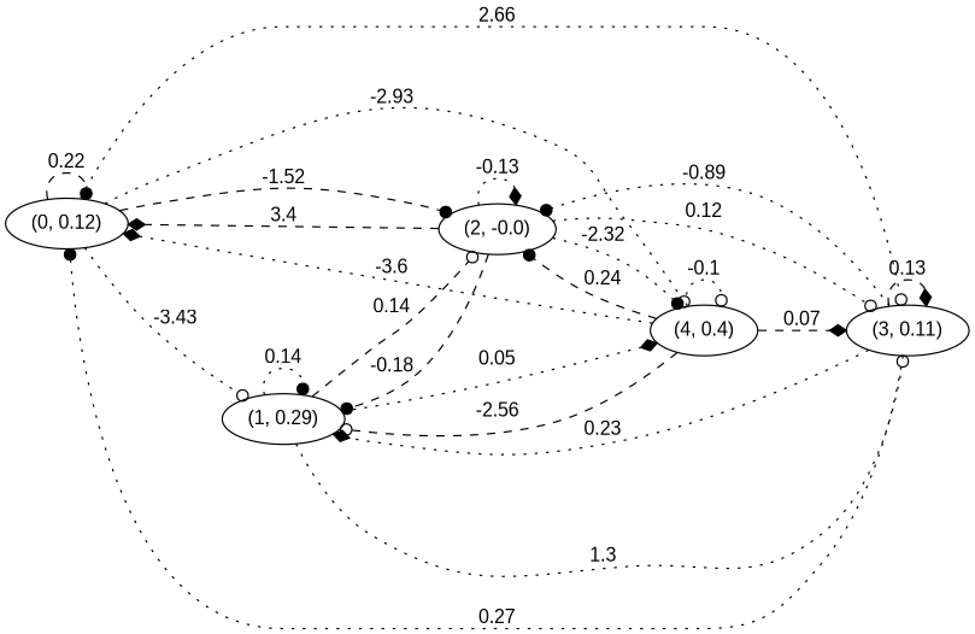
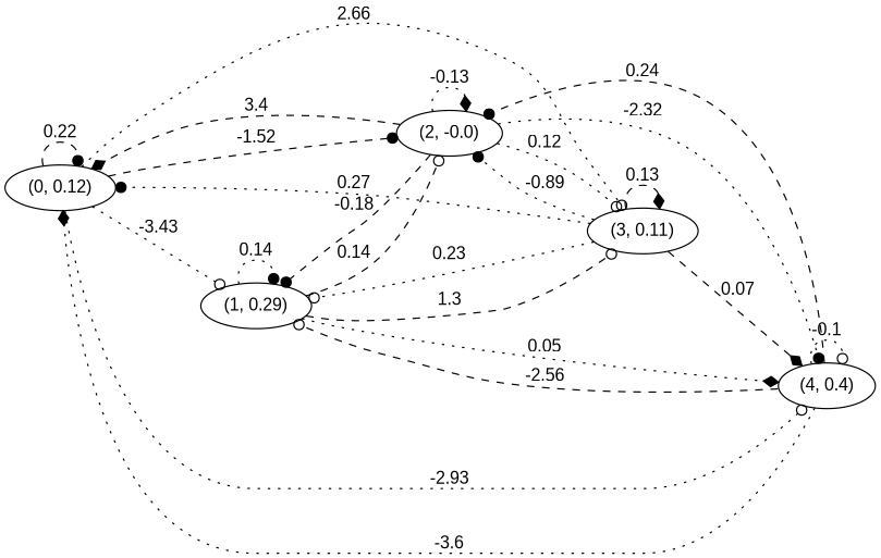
  digraph {
    fontname="Liberation Sans"
    rankdir=LR
    node [fontname="Liberation Sans"]
    edge [arrowhead=odot fontname="Liberation Sans" style=dotted]
    n1 [label="(0, 0.12)"]
    n2 [label="(1, 0.29)"]
    n3 [label="(2, -0.0)"]
    n4 [label="(3, 0.11)"]
    n5 [label="(4, 0.4)"]
    n1 -> n1 [arrowhead=dot label=0.22 style=dashed]
    n1 -> n2 [label=-3.43]
    n1 -> n3 [arrowhead=dot label=-1.52 style=dashed]
    n1 -> n4 [label=2.66]
    n1 -> n5 [label=-2.93]
    n2 -> n2 [arrowhead=dot label=0.14]
    n2 -> n3 [label=0.14 style=dashed]
-   n2 -> n4 [label=1.3]
+   n2 -> n4 [label=1.3 style=dashed]
    n2 -> n5 [arrowhead=diamond label=0.05]
    n3 -> n1 [arrowhead=diamond label=3.4 style=dashed]
    n3 -> n2 [arrowhead=dot label=-0.18 style=dashed]
    n3 -> n3 [arrowhead=diamond label=-0.13]
    n3 -> n4 [label=0.12]
    n3 -> n5 [arrowhead=dot label=-2.32]
    n4 -> n1 [arrowhead=dot label=0.27]
-   n4 -> n2 [arrowhead=diamond label=0.23]
+   n4 -> n2 [label=0.23]
    n4 -> n3 [arrowhead=dot label=-0.89]
    n4 -> n4 [arrowhead=diamond label=0.13 style=dashed]
-   n5 -> n4 [arrowhead=diamond label=0.07 style=dashed]
+   n4 -> n5 [arrowhead=diamond label=0.07 style=dashed]
    n5 -> n1 [arrowhead=diamond label=-3.6]
    n5 -> n2 [label=-2.56 style=dashed]
    n5 -> n3 [arrowhead=dot label=0.24 style=dashed]
    n5 -> n5 [label=-0.1]
  }
